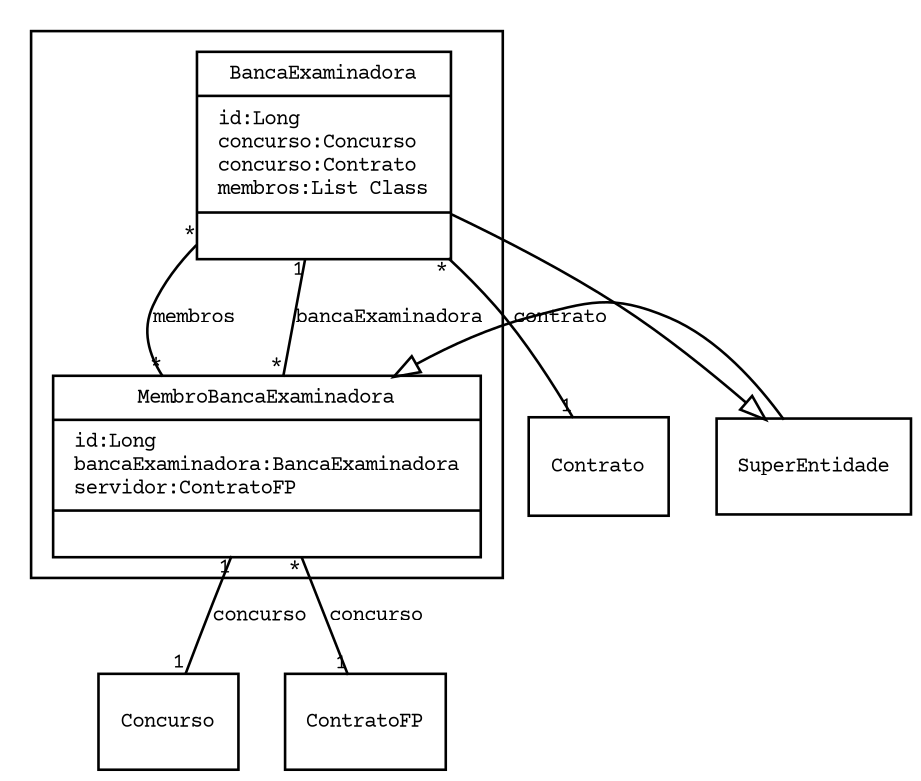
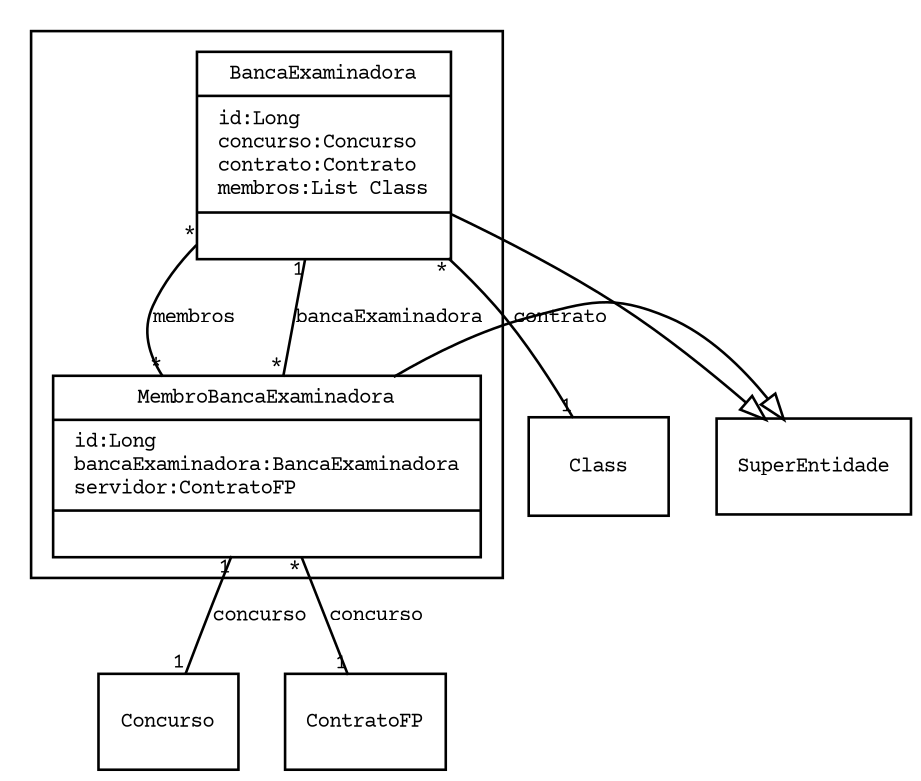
  digraph {
    fontname="Courier Prime"
    fontsize=8
    node [fontname="Courier Prime" fontsize=8 shape=record]
    edge [arrowhead=none fontname="Courier Prime" fontsize=8 headlabel=1 taillabel="*"]
-   n1 [label="{BancaExaminadora|id:Long\lconcurso:Concurso\lconcurso:Contrato\lmembros:List Class\l|\l}"]
+   n1 [label="{BancaExaminadora|id:Long\lconcurso:Concurso\lcontrato:Contrato\lmembros:List Class\l|\l}"]
    n2 [label="{MembroBancaExaminadora|id:Long\lbancaExaminadora:BancaExaminadora\lservidor:ContratoFP\l|\l}"]
-   Contrato
+   Contrato [label=Class]
    SuperEntidade
    Concurso
    ContratoFP
    subgraph cluster_1 {
      n1
      n2
    }
    n1 -> n2 [headlabel="*" label=membros]
    n1 -> Contrato [label=contrato]
    n1 -> SuperEntidade [arrowhead=empty headlabel="" taillabel=""]
    n2 -> n1 [label=bancaExaminadora]
-   SuperEntidade -> n2 [arrowhead=empty headlabel="" taillabel=""]
+   n2 -> SuperEntidade [arrowhead=empty headlabel="" taillabel=""]
    n2 -> Concurso [label=concurso taillabel=1]
    n2 -> ContratoFP [label=concurso]
  }
